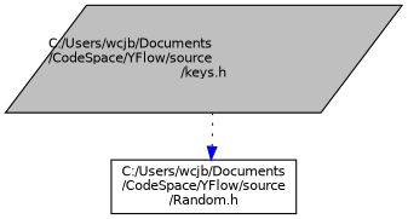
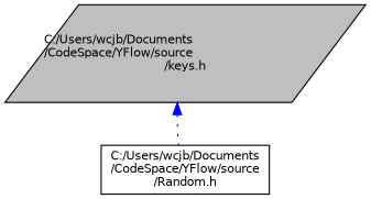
  digraph {
    node [color=black fontname=Helvetica fontsize=10 style=filled]
    n1 [fillcolor=grey75 fontcolor=black height=0.2 label="C:/Users/wcjb/Documents\l/CodeSpace/YFlow/source\l/keys.h" shape=parallelogram width=0.4]
    n2 [fillcolor=white height=0.2 label="C:/Users/wcjb/Documents\l/CodeSpace/YFlow/source\l/Random.h" shape=box width=0.4]
-   n2 -> n1 [color=blue dir=back fontname=Helvetica fontsize=10 labelfontname=Helvetica labelfontsize=10 style=dotted]
+   n1 -> n2 [color=blue dir=back fontname=Helvetica fontsize=10 labelfontname=Helvetica labelfontsize=10 style=dotted]
  }
